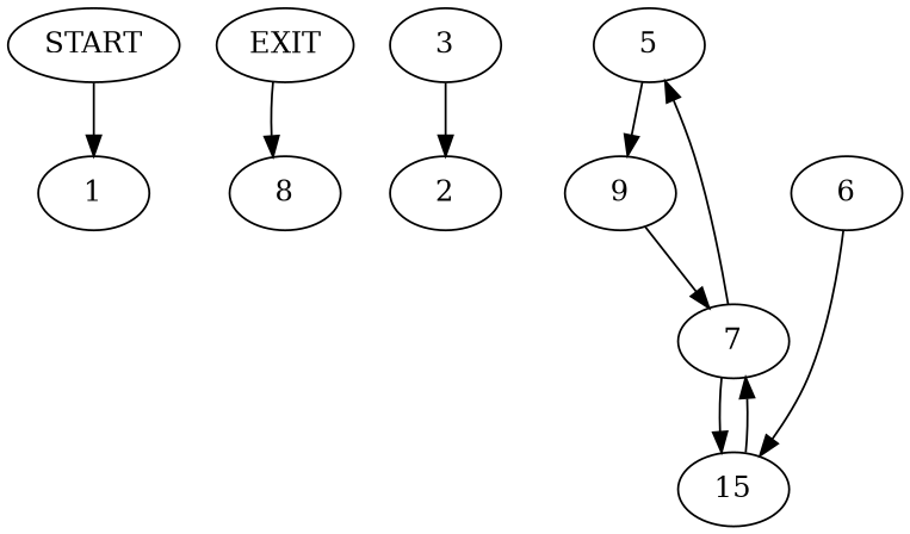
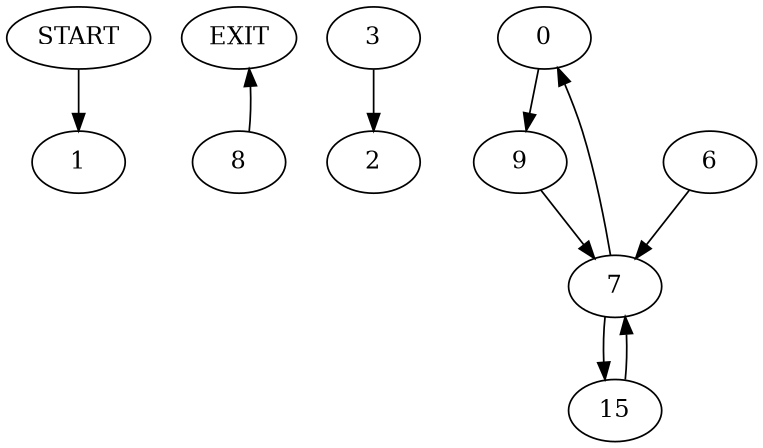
  digraph {
    n1 [label=START]
    1
    n3 [label=EXIT]
    3
    2
-   5
+   5 [label=0]
    9
    6
    7
    8
    n11 [label=15]
    n1 -> 1
    3 -> 2
    5 -> 9
    9 -> 7
-   6 -> n11
+   6 -> 7
    7 -> 5
    7 -> n11
-   n3 -> 8
+   8 -> n3
    n11 -> 7
  }
